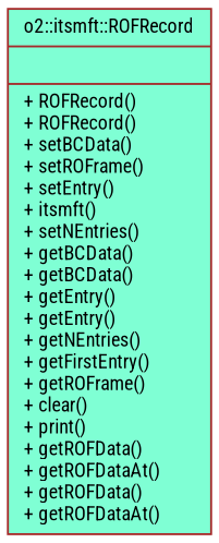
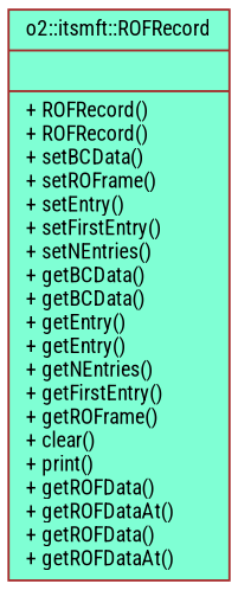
  digraph {
    fontname="Roboto Condensed"
-   n1 [color=brown fillcolor=aquamarine fontcolor=black fontname="Roboto Condensed" fontsize=10 height=0.2 label="{o2::itsmft::ROFRecord\n||+ ROFRecord()\l+ ROFRecord()\l+ setBCData()\l+ setROFrame()\l+ setEntry()\l+ itsmft()\l+ setNEntries()\l+ getBCData()\l+ getBCData()\l+ getEntry()\l+ getEntry()\l+ getNEntries()\l+ getFirstEntry()\l+ getROFrame()\l+ clear()\l+ print()\l+ getROFData()\l+ getROFDataAt()\l+ getROFData()\l+ getROFDataAt()\l}" shape=record style=filled width=0.4]
+   n1 [color=brown fillcolor=aquamarine fontcolor=black fontname="Roboto Condensed" fontsize=10 height=0.2 label="{o2::itsmft::ROFRecord\n||+ ROFRecord()\l+ ROFRecord()\l+ setBCData()\l+ setROFrame()\l+ setEntry()\l+ setFirstEntry()\l+ setNEntries()\l+ getBCData()\l+ getBCData()\l+ getEntry()\l+ getEntry()\l+ getNEntries()\l+ getFirstEntry()\l+ getROFrame()\l+ clear()\l+ print()\l+ getROFData()\l+ getROFDataAt()\l+ getROFData()\l+ getROFDataAt()\l}" shape=record style=filled width=0.4]
  }
